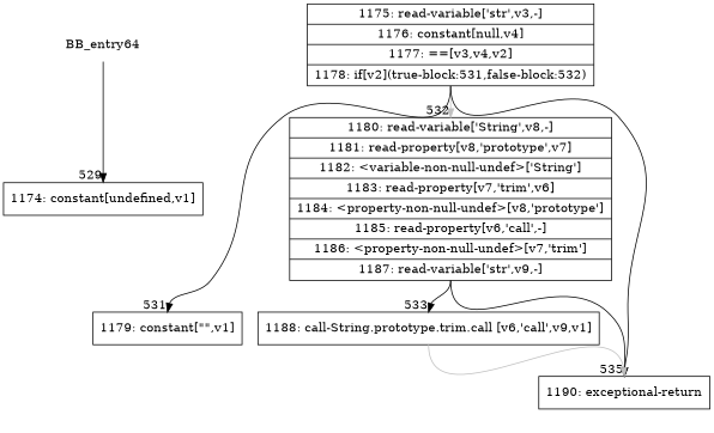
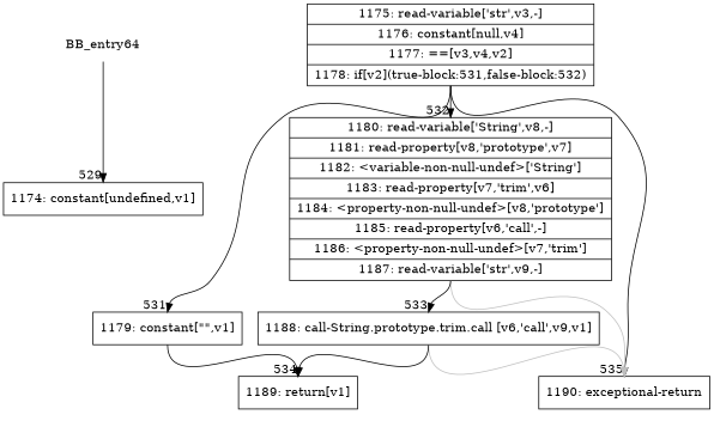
  digraph {
    rankdir=TD
    node [shape=record]
    edge [headport=n tailport=s]
    n1 [label=BB_entry64 shape=none]
    n2 [label="{1174: constant[undefined,v1]}"]
    n3 [label="{1175: read-variable['str',v3,-]|1176: constant[null,v4]|1177: ==[v3,v4,v2]|1178: if[v2](true-block:531,false-block:532)}"]
    n4 [label="{1179: constant[\"\",v1]}"]
    n5 [label="{1180: read-variable['String',v8,-]|1181: read-property[v8,'prototype',v7]|1182: \<variable-non-null-undef\>['String']|1183: read-property[v7,'trim',v6]|1184: \<property-non-null-undef\>[v8,'prototype']|1185: read-property[v6,'call',-]|1186: \<property-non-null-undef\>[v7,'trim']|1187: read-variable['str',v9,-]}"]
    n6 [label="{1190: exceptional-return}"]
+   n7 [label="{1189: return[v1]}"]
    n8 [label="{1188: call-String.prototype.trim.call [v6,'call',v9,v1]}"]
    n1 -> n2 [headlabel="    529"]
    n3 -> n4 [headlabel="      531"]
-   n3 -> n5 [headlabel="      532" color=gray]
+   n3 -> n5 [headlabel="      532"]
    n3 -> n6 [color=black headlabel="      535"]
-   n5 -> n6 [color=black]
+   n4 -> n7 [headlabel="      534"]
+   n5 -> n6 [color=gray]
    n5 -> n8 [headlabel="      533"]
    n8 -> n6 [color=gray]
+   n8 -> n7
  }
